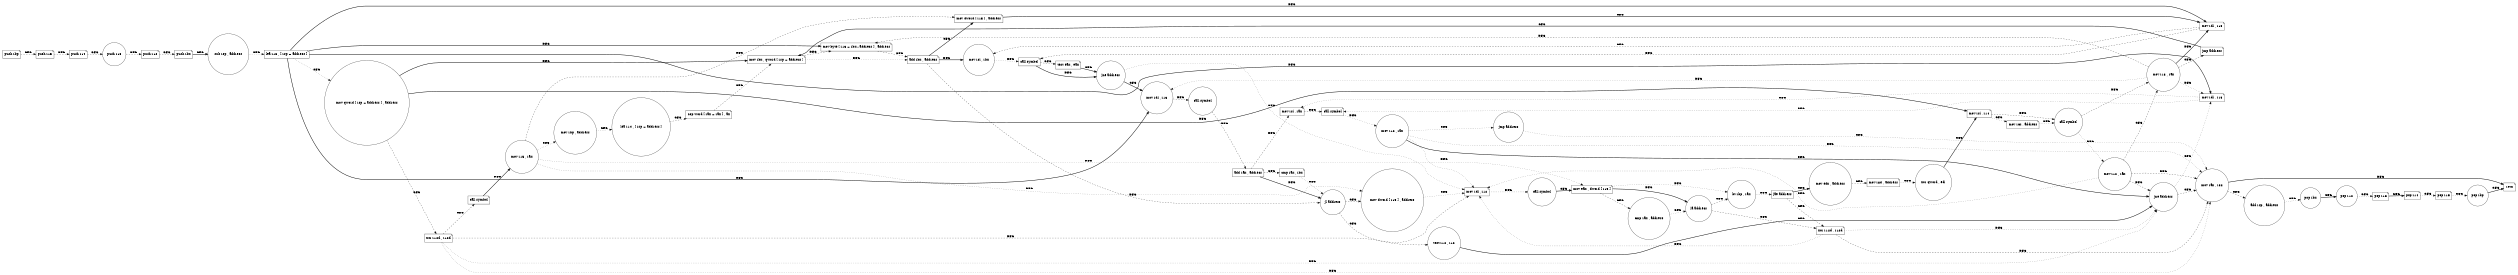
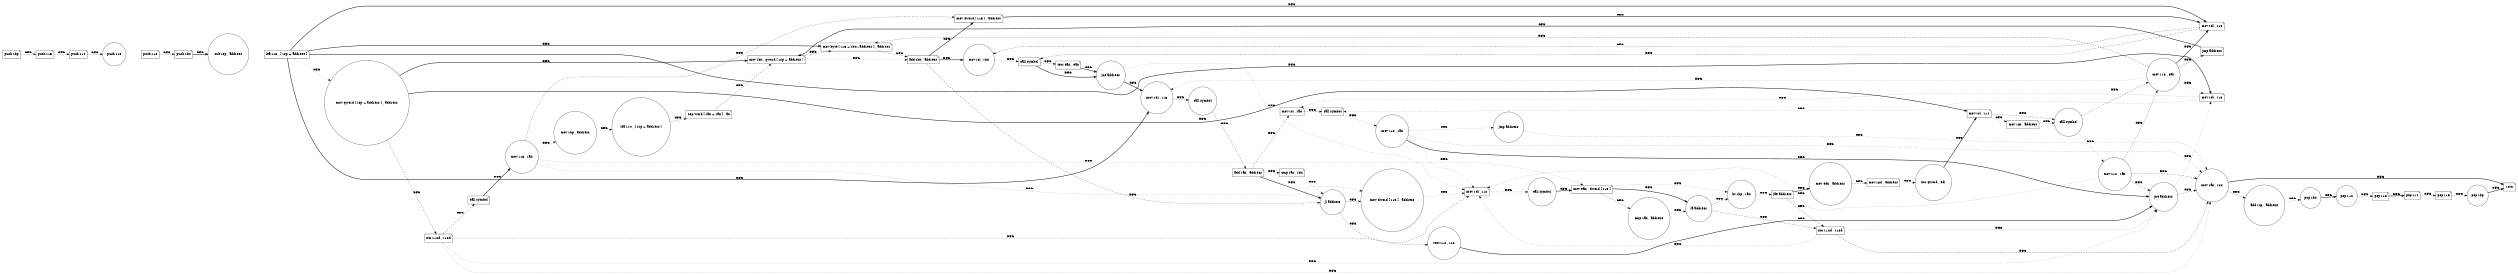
  digraph {
    rankdir=LR
    node [shape=note]
    edge [style=dotted]
    n1 [label="push rbp"]
    n2 [label="push r15"]
    n3 [label="push r14"]
    n4 [label="push r13" shape=circle]
    n5 [label="push r12"]
    n6 [label="push rbx"]
    n7 [label="sub rsp , address" shape=circle]
    n8 [label="lea r13 , [ rsp + address ]"]
    n9 [label="mov qword [ rsp + address ] , address" shape=circle]
    n10 [label="mov rdi , r13" shape=circle]
    n11 [label="mov rdi , r13"]
    n12 [label="mov byte [ r13 + rbx - address ] , address"]
    n13 [label="mov rdi , r13"]
    n14 [label="xor r12d , r12d"]
    n15 [label="mov rbx , qword [ rsp + address ]"]
    n16 [label="mov rsi , r14"]
    n17 [label="call symbol" shape=circle]
    n18 [label="mov rsi , rax"]
    n19 [label="call symbol"]
    n20 [label="add rbx , address"]
    n21 [label="mov rsi , rbx" shape=circle]
    n22 [label="call symbol"]
    n23 [label="call symbol"]
    n24 [label="mov rdi , r12"]
    n25 [label="mov rax , r32" shape=circle]
    n26 [label="jne address" shape=circle]
    n27 [label="mov rcx , address"]
    n28 [label="call symbol" shape=circle]
    n29 [label="mov r15 , rax" shape=circle]
    n30 [label="call symbol" shape=circle]
    n31 [label="add rsp , address" shape=circle]
    n32 [label=retn]
    n33 [label="mov rbp , address" shape=circle]
    n34 [label="mov eax , dword [ r15 ]"]
    n35 [label="mov dword [ r15 ] , address" shape=circle]
    n36 [label="mov dword [ r15 ] , address"]
    n37 [label="lea r14 , [ rsp + address ]" shape=circle]
    n38 [label="cmp rax , address" shape=circle]
    n39 [label="ja address" shape=circle]
    n40 [label="bt rbp , rax" shape=circle]
    n41 [label="nop word [ rax + rax ] , ax"]
    n42 [label="jl address" shape=circle]
    n43 [label="xor r12d , r12d"]
    n44 [label="jae address"]
    n45 [label="mov edx , address" shape=circle]
    n46 [label="add rax , address"]
    n47 [label="cmp rax , rbx"]
    n48 [label="test r12 , r12" shape=circle]
    n49 [label="pop rbx" shape=circle]
    n50 [label="mov r8d , address"]
    n51 [label="xor qword , edi" shape=circle]
    n52 [label="mov r12 , rax" shape=circle]
    n53 [label="mov r12 , rax" shape=circle]
-   n54 [label="mov r13 , rax" shape=circle]
+   n54 [label="mov r13 , call" shape=circle]
    n55 [label="jmp address"]
    n56 [label="pop r12" shape=circle]
    n57 [label="pop r13"]
    n58 [label="pop r14"]
    n59 [label="pop r15"]
    n60 [label="pop rbp" shape=circle]
    n61 [label="jmp address" shape=circle]
    n62 [label="test eax , eax"]
    n63 [label="jne address" shape=circle]
    n1 -> n2 [label=CFG style=dashed]
    n2 -> n3 [label=CFG style=dashed]
    n3 -> n4 [label=CFG style=dashed]
-   n4 -> n5 [label=CFG style=dashed]
    n5 -> n6 [label=CFG style=dashed]
    n6 -> n7 [label=CFG style=bold]
-   n7 -> n8 [label=CFG]
    n8 -> n9 [label=CFG]
    n8 -> n10 [label=DFG style=bold]
    n8 -> n11 [label=DFG style=bold]
    n8 -> n12 [label=DFG style=bold]
    n8 -> n13 [label=DFG style=bold]
    n9 -> n14 [label=CFG style=dashed]
    n9 -> n15 [label=DFG style=bold]
    n9 -> n16 [label=DFG style=bold]
    n10 -> n17 [label=DFG style=dashed]
    n11 -> n18 [label=CFG]
    n11 -> n19 [label=DFG]
    n12 -> n20 [label=CFG style=dashed]
    n13 -> n21 [label=CFG style=dashed]
    n13 -> n22 [label=DFG style=dashed]
    n14 -> n23 [label=CFG style=dashed]
    n14 -> n24 [label=DFG style=dashed]
    n14 -> n25 [label=DFG]
    n14 -> n26 [label=DFG]
    n15 -> n12 [label=DFG style=dashed]
    n15 -> n20 [label=DFG]
    n16 -> n27 [label=CFG]
    n16 -> n28 [label=DFG style=dashed]
    n17 -> n46 [label=DFG style=dashed]
    n18 -> n19 [label=DFG style=dashed]
    n19 -> n52 [label=DFG]
    n20 -> n21 [label=DFG style=bold]
    n20 -> n36 [label=CFG style=bold]
    n20 -> n42 [label=DFG style=dashed]
    n21 -> n22 [label=DFG]
    n22 -> n62 [label=CFG style=dashed]
    n22 -> n63 [label=DFG style=bold]
    n23 -> n29 [label=DFG style=bold]
    n24 -> n30 [label=DFG]
    n25 -> n31 [label=CFG style=dashed]
    n25 -> n32 [label=DFG style=bold]
    n26 -> n11 [label=CFG]
    n26 -> n25 [label=CFG style=dashed]
    n27 -> n28 [label=CFG]
    n28 -> n53 [label=DFG]
    n28 -> n54 [label=DFG style=dashed]
-   n29 -> n33 [label=CFG]
+   n29 -> n33 [label=DFG]
    n29 -> n34 [label=DFG]
    n29 -> n35 [label=DFG]
    n29 -> n36 [label=DFG style=dashed]
    n30 -> n34 [label=CFG style=bold]
    n31 -> n49 [label=CFG]
    n33 -> n37 [label=CFG]
    n34 -> n38 [label=CFG style=dashed]
    n34 -> n39 [label=DFG style=bold]
    n34 -> n40 [label=DFG]
    n35 -> n24 [label=CFG]
    n36 -> n13 [label=CFG style=bold]
    n37 -> n41 [label=CFG style=dashed]
    n38 -> n39 [label=CFG]
    n39 -> n40 [label=CFG style=dashed]
    n39 -> n43 [label=CFG style=dashed]
    n40 -> n44 [label=DFG]
    n41 -> n15 [label=CFG style=dashed]
    n42 -> n35 [label=CFG style=dashed]
    n42 -> n48 [label=CFG style=dashed]
    n43 -> n24 [label=DFG]
    n43 -> n25 [label=DFG style=dashed]
    n43 -> n26 [label=DFG]
    n44 -> n43 [label=CFG style=dashed]
    n44 -> n45 [label=CFG style=bold]
    n45 -> n50 [label=CFG style=dashed]
    n46 -> n18 [label=DFG style=dashed]
    n46 -> n42 [label=DFG style=bold]
-   n46 -> n47 [label=CFG style=dashed]
+   n46 -> n47 [label=CFG]
    n47 -> n42 [label=CFG]
    n48 -> n26 [label=CFG style=bold]
    n49 -> n56 [label=CFG style=bold]
    n50 -> n51 [label=CFG]
    n51 -> n16 [label=CFG style=bold]
    n52 -> n24 [label=DFG]
    n52 -> n25 [label=DFG]
    n52 -> n26 [label=DFG style=bold]
    n52 -> n61 [label=CFG]
    n53 -> n24 [label=DFG]
    n53 -> n25 [label=DFG style=dashed]
    n53 -> n26 [label=DFG style=dashed]
    n53 -> n54 [label=CFG style=dashed]
    n54 -> n10 [label=DFG]
    n54 -> n11 [label=DFG]
    n54 -> n12 [label=DFG style=dashed]
    n54 -> n13 [label=DFG style=bold]
    n54 -> n55 [label=CFG style=dashed]
    n55 -> n15 [label=CFG style=bold]
    n56 -> n57 [label=CFG]
    n57 -> n58 [label=CFG style=bold]
    n58 -> n59 [label=CFG]
    n59 -> n60 [label=CFG]
    n60 -> n32 [label=CFG style=bold]
    n61 -> n25 [label=CFG]
    n62 -> n63 [label=CFG style=bold]
    n63 -> n10 [label=CFG style=bold]
    n63 -> n24 [label=CFG]
  }
